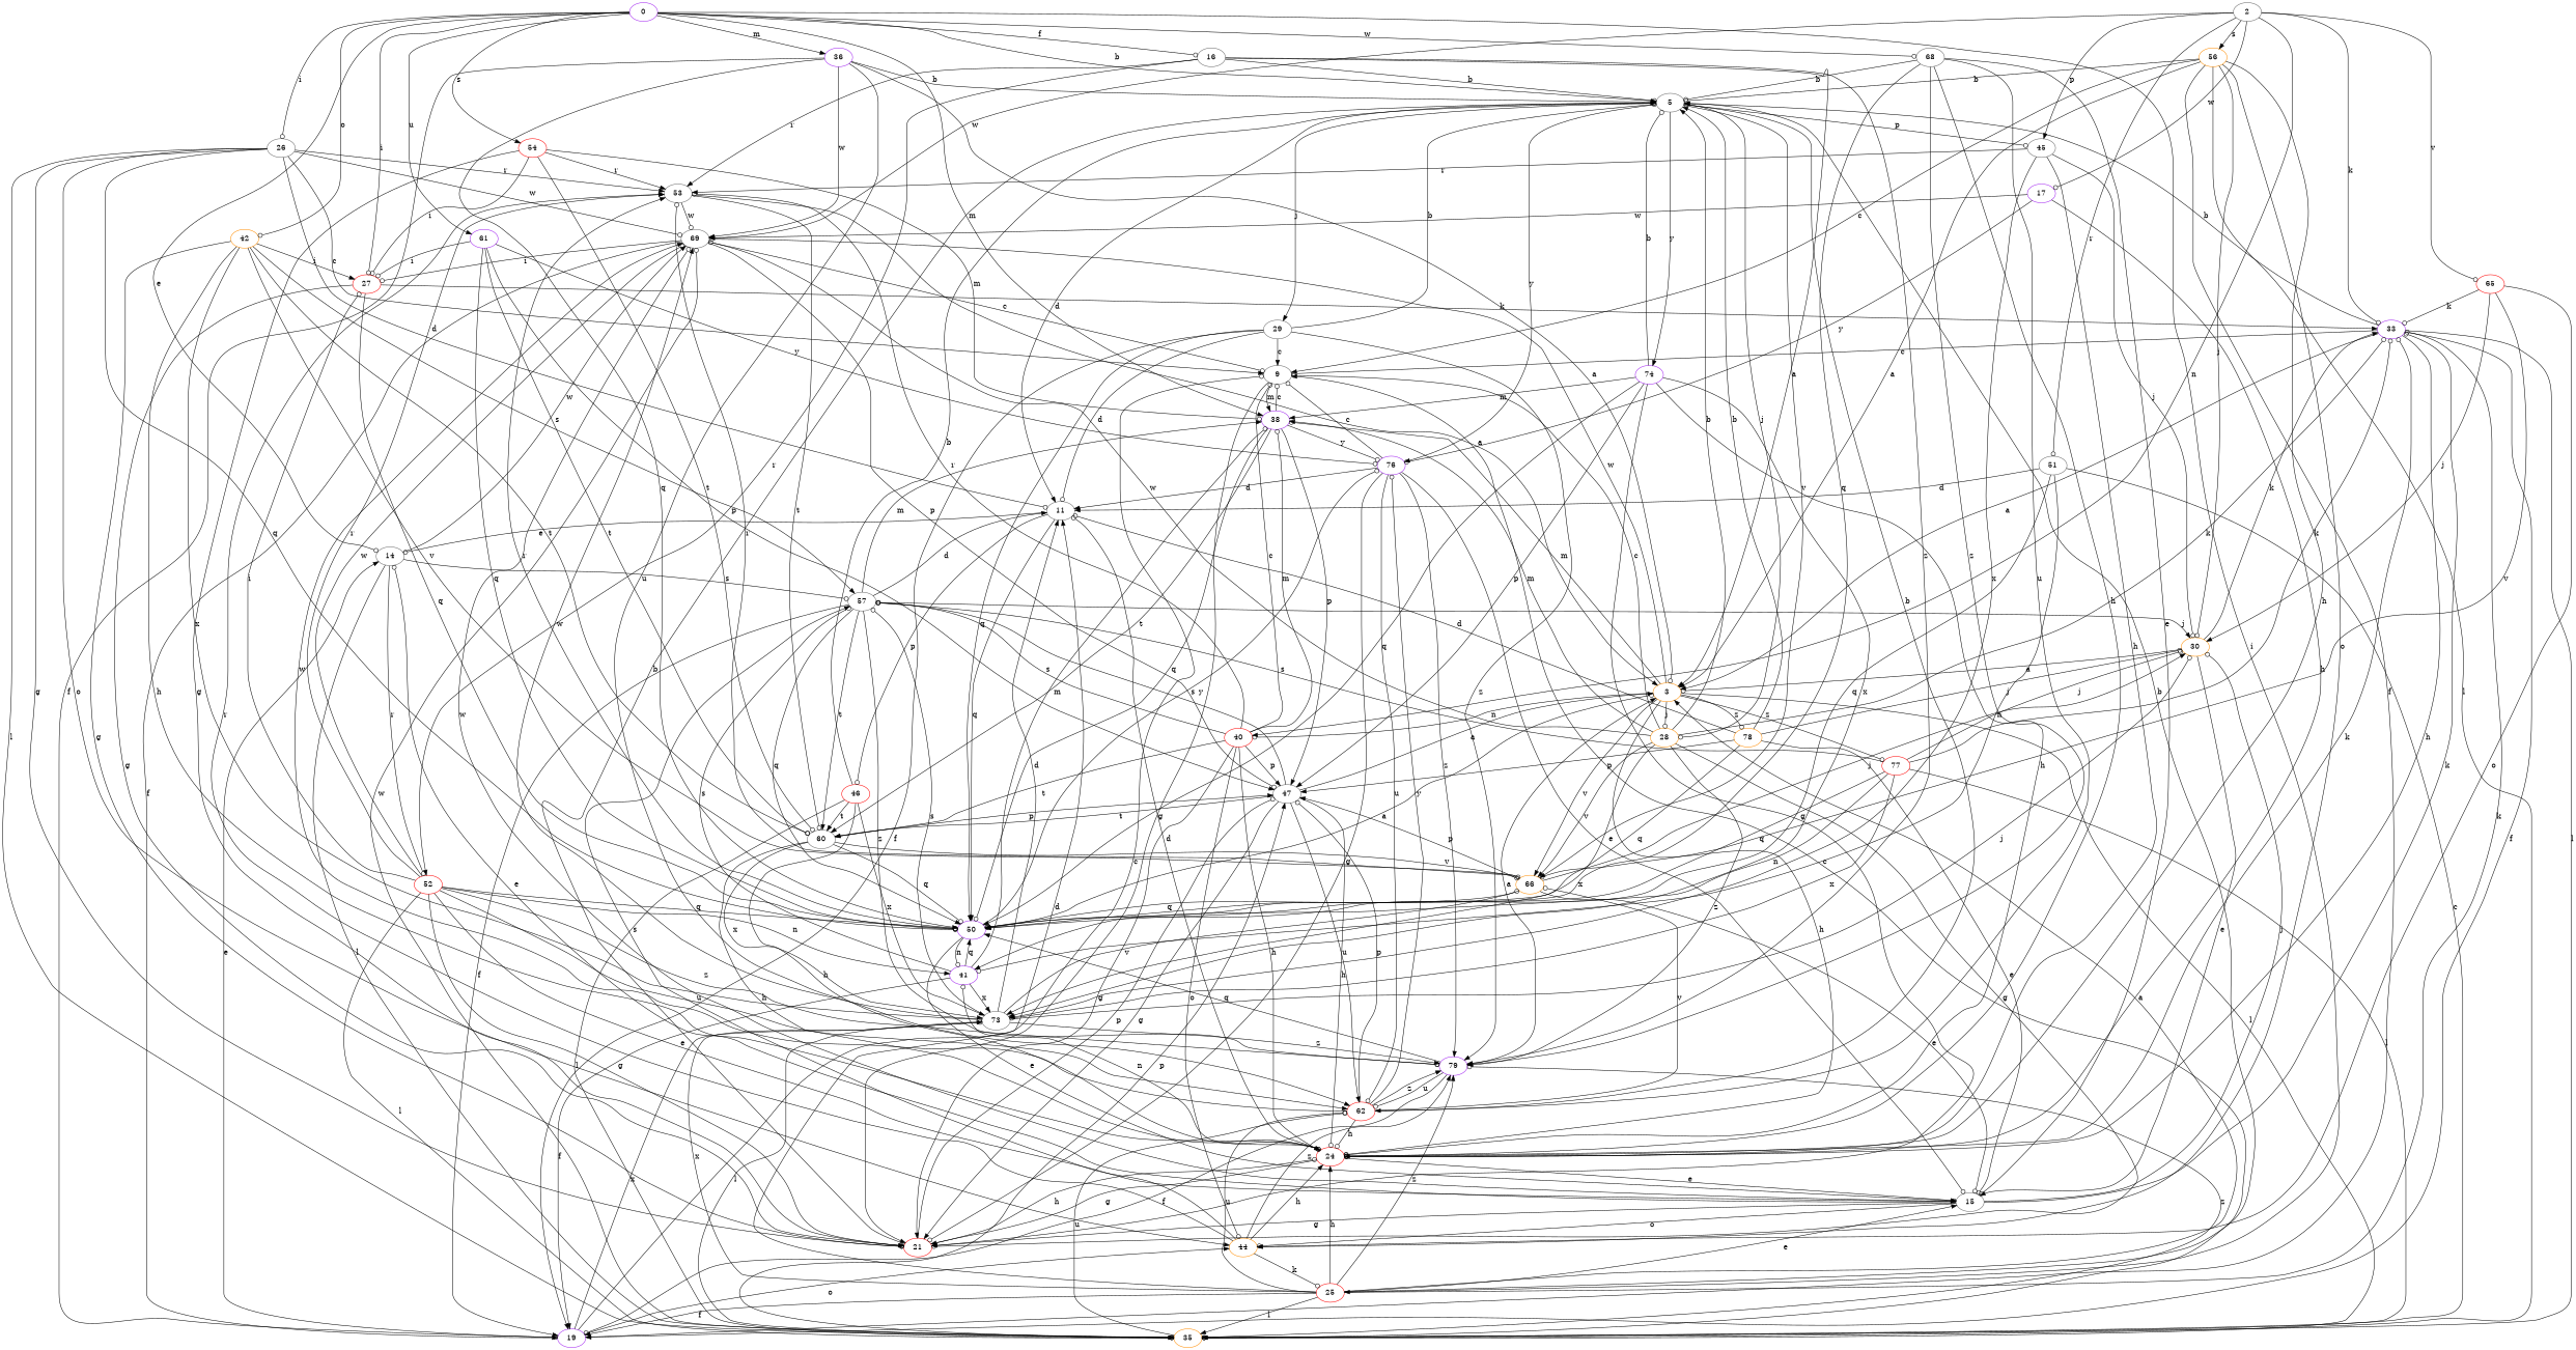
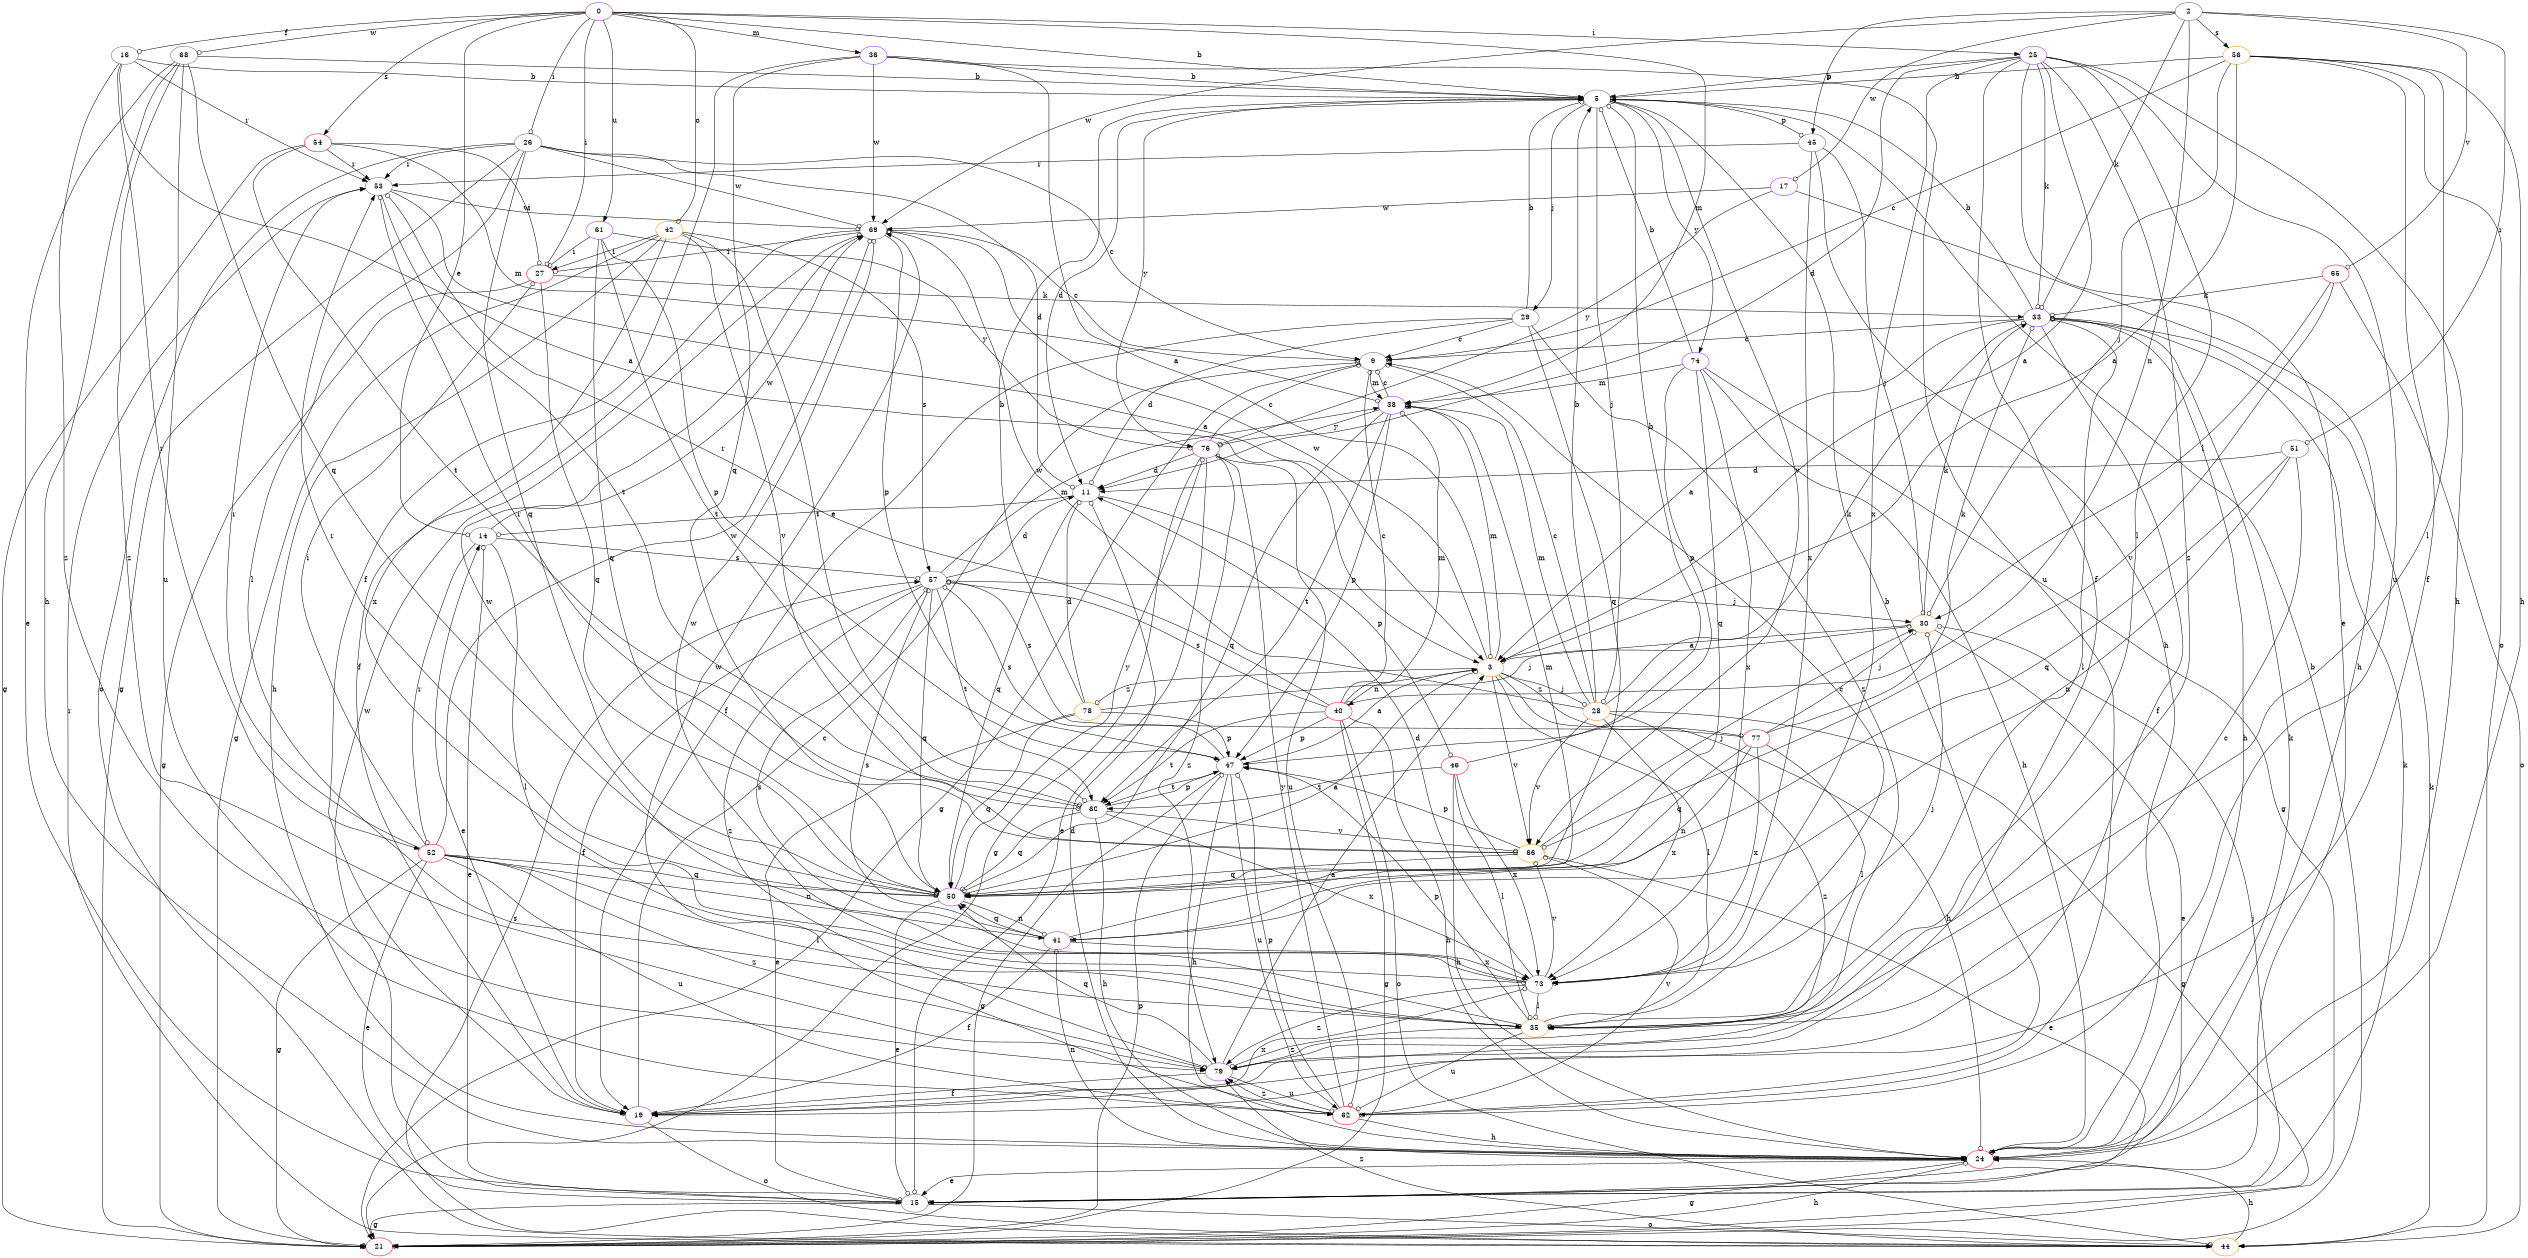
  strict digraph {
    node [color=gray40]
    edge [arrowhead=odot]
    0 [color=purple]
    5
    14
    16
-   25 [color=red]
+   25 [color=purple]
    26
    27 [color=red]
    36 [color=purple]
    38 [color=purple]
    42 [color=darkorange]
    54 [color=red]
    61 [color=purple]
    68
    45
    28 [color=darkorange]
    66 [color=darkorange]
    11
    29
    74 [color=purple]
    76 [color=purple]
    69
    35 [color=darkorange]
    52 [color=red]
    57
    3 [color=darkorange]
    53
    79 [color=purple]
    33 [color=purple]
    24 [color=red]
    15
    19 [color=purple]
    73
    62 [color=red]
    9
    21 [color=red]
    50 [color=purple]
    44 [color=darkorange]
    47
    60
    17 [color=purple]
    2
    40 [color=red]
    51
    56 [color=darkorange]
    65 [color=red]
    30 [color=darkorange]
    41 [color=purple]
    77 [color=red]
    78 [color=darkorange]
    46 [color=red]
    0 -> 5 [arrowhead=normal label=b]
    0 -> 14 [label=e]
    0 -> 16 [label=f]
    0 -> 25 [arrowhead=normal label=i]
    0 -> 26 [label=i]
    0 -> 27 [label=i]
    0 -> 36 [arrowhead=normal label=m]
    0 -> 38 [arrowhead=normal label=m]
    0 -> 42 [label=o]
    0 -> 54 [arrowhead=normal label=s]
    0 -> 61 [arrowhead=normal label=u]
    0 -> 68 [label=w]
    5 -> 45 [label=p]
    5 -> 28 [label=j]
    5 -> 66 [arrowhead=normal label=v]
    5 -> 11 [arrowhead=normal label=d]
    5 -> 29 [arrowhead=normal label=j]
    5 -> 74 [arrowhead=normal label=y]
    5 -> 76 [arrowhead=normal label=y]
    14 -> 69 [arrowhead=normal label=w]
    14 -> 35 [arrowhead=normal label=l]
    14 -> 52 [label=r]
    14 -> 57 [label=s]
    16 -> 5 [label=b]
    16 -> 52 [arrowhead=normal label=r]
    16 -> 3 [arrowhead=normal label=a]
    16 -> 53 [arrowhead=normal label=r]
    16 -> 79 [arrowhead=normal label=z]
    25 -> 5 [arrowhead=normal label=b]
    25 -> 11 [arrowhead=normal label=d]
    25 -> 35 [arrowhead=normal label=l]
    25 -> 3 [arrowhead=normal label=a]
    25 -> 79 [arrowhead=normal label=z]
    25 -> 33 [label=k]
    25 -> 24 [arrowhead=normal label=h]
    25 -> 15 [arrowhead=normal label=e]
    25 -> 19 [arrowhead=normal label=f]
    25 -> 73 [arrowhead=normal label=x]
    25 -> 62 [label=u]
    26 -> 11 [label=d]
    26 -> 69 [label=w]
    26 -> 35 [label=l]
    26 -> 53 [arrowhead=normal label=r]
    26 -> 9 [arrowhead=normal label=c]
    26 -> 21 [label=g]
    26 -> 50 [label=q]
    26 -> 44 [arrowhead=normal label=o]
    27 -> 33 [arrowhead=normal label=k]
    27 -> 21 [arrowhead=normal label=g]
    27 -> 50 [label=q]
    36 -> 5 [arrowhead=normal label=b]
    36 -> 69 [arrowhead=normal label=w]
    36 -> 3 [label=a]
    36 -> 19 [label=f]
    36 -> 62 [arrowhead=normal label=u]
    36 -> 50 [arrowhead=normal label=q]
    38 -> 76 [label=y]
    38 -> 9 [label=c]
    38 -> 50 [label=q]
    38 -> 47 [arrowhead=normal label=p]
    38 -> 60 [arrowhead=normal label=t]
    42 -> 27 [arrowhead=normal label=i]
    42 -> 66 [label=v]
    42 -> 57 [arrowhead=normal label=s]
    42 -> 24 [label=h]
    42 -> 73 [label=x]
    42 -> 21 [label=g]
    42 -> 60 [label=t]
    54 -> 27 [label=i]
    54 -> 38 [label=m]
    54 -> 53 [arrowhead=normal label=r]
    54 -> 21 [arrowhead=normal label=g]
    54 -> 60 [label=t]
    61 -> 27 [label=i]
    61 -> 76 [label=y]
    61 -> 50 [label=q]
    61 -> 47 [arrowhead=normal label=p]
    61 -> 60 [label=t]
    68 -> 5 [label=b]
    68 -> 79 [arrowhead=normal label=z]
    68 -> 24 [label=h]
    68 -> 15 [label=e]
    68 -> 62 [arrowhead=normal label=u]
    68 -> 50 [label=q]
    45 -> 53 [arrowhead=normal label=r]
    45 -> 24 [arrowhead=normal label=h]
    45 -> 73 [arrowhead=normal label=x]
    45 -> 30 [label=j]
    28 -> 5 [arrowhead=normal label=b]
    28 -> 38 [arrowhead=normal label=m]
    28 -> 66 [arrowhead=normal label=v]
    28 -> 69 [label=w]
    28 -> 79 [arrowhead=normal label=z]
    28 -> 33 [label=k]
    28 -> 73 [arrowhead=normal label=x]
    28 -> 9 [label=c]
    28 -> 21 [label=g]
    66 -> 53 [label=r]
    66 -> 15 [label=e]
    66 -> 50 [arrowhead=normal label=q]
    66 -> 47 [arrowhead=normal label=p]
    66 -> 30 [arrowhead=normal label=j]
    11 -> 14 [label=e]
    11 -> 50 [arrowhead=normal label=q]
    11 -> 46 [label=p]
    29 -> 5 [label=b]
    29 -> 11 [label=d]
    29 -> 79 [arrowhead=normal label=z]
    29 -> 19 [arrowhead=normal label=f]
    29 -> 9 [arrowhead=normal label=c]
    29 -> 50 [arrowhead=normal label=q]
    74 -> 5 [label=b]
    74 -> 38 [arrowhead=normal label=m]
    74 -> 24 [label=h]
    74 -> 73 [arrowhead=normal label=x]
    74 -> 21 [arrowhead=normal label=g]
    74 -> 50 [arrowhead=normal label=q]
    74 -> 47 [arrowhead=normal label=p]
    76 -> 11 [arrowhead=normal label=d]
    76 -> 79 [arrowhead=normal label=z]
    76 -> 15 [label=e]
    76 -> 62 [label=u]
    76 -> 9 [label=c]
    76 -> 21 [label=g]
    69 -> 27 [label=i]
    69 -> 19 [arrowhead=normal label=f]
    69 -> 9 [label=c]
    69 -> 47 [label=p]
    35 -> 69 [label=w]
    35 -> 79 [label=z]
    35 -> 62 [label=u]
    35 -> 9 [arrowhead=normal label=c]
    35 -> 47 [arrowhead=normal label=p]
    52 -> 27 [label=i]
    52 -> 69 [label=w]
    52 -> 35 [arrowhead=normal label=l]
    52 -> 53 [arrowhead=normal label=r]
    52 -> 79 [label=z]
    52 -> 15 [arrowhead=normal label=e]
    52 -> 62 [arrowhead=normal label=u]
    52 -> 21 [label=g]
    52 -> 50 [label=q]
    52 -> 41 [arrowhead=normal label=n]
    57 -> 38 [arrowhead=normal label=m]
    57 -> 11 [arrowhead=normal label=d]
    57 -> 79 [label=z]
    57 -> 19 [arrowhead=normal label=f]
    57 -> 50 [arrowhead=normal label=q]
    57 -> 60 [arrowhead=normal label=t]
    57 -> 30 [arrowhead=normal label=j]
    3 -> 38 [label=m]
    3 -> 28 [label=j]
    3 -> 66 [arrowhead=normal label=v]
    3 -> 69 [label=w]
    3 -> 35 [label=l]
    3 -> 24 [label=h]
    3 -> 40 [label=n]
    3 -> 77 [label=z]
    3 -> 78 [label=z]
    53 -> 69 [label=w]
    53 -> 3 [arrowhead=normal label=a]
    53 -> 60 [label=t]
    79 -> 3 [arrowhead=normal label=a]
    79 -> 19 [label=f]
    79 -> 62 [label=u]
    79 -> 50 [arrowhead=normal label=q]
    33 -> 5 [arrowhead=normal label=b]
    33 -> 35 [arrowhead=normal label=l]
    33 -> 3 [arrowhead=normal label=a]
    33 -> 24 [label=h]
    33 -> 19 [arrowhead=normal label=f]
    33 -> 9 [label=c]
    24 -> 11 [label=d]
    24 -> 33 [label=k]
    24 -> 15 [arrowhead=normal label=e]
    24 -> 21 [arrowhead=normal label=g]
    24 -> 41 [label=n]
    15 -> 14 [label=e]
    15 -> 69 [label=w]
    15 -> 33 [label=k]
    15 -> 21 [arrowhead=normal label=g]
    15 -> 44 [label=o]
    15 -> 30 [label=j]
    19 -> 14 [arrowhead=normal label=e]
    19 -> 73 [label=x]
    19 -> 9 [label=c]
    19 -> 44 [arrowhead=normal label=o]
    73 -> 66 [label=v]
    73 -> 11 [arrowhead=normal label=d]
    73 -> 69 [arrowhead=normal label=w]
    73 -> 35 [label=l]
    73 -> 57 [label=s]
    73 -> 79 [arrowhead=normal label=z]
    73 -> 30 [label=j]
    62 -> 5 [label=b]
    62 -> 66 [label=v]
    62 -> 76 [label=y]
    62 -> 69 [arrowhead=normal label=w]
    62 -> 79 [arrowhead=normal label=z]
    62 -> 24 [label=h]
    62 -> 47 [label=p]
    9 -> 38 [arrowhead=normal label=m]
    9 -> 21 [arrowhead=normal label=g]
    21 -> 5 [arrowhead=normal label=b]
    21 -> 24 [label=h]
    21 -> 47 [label=p]
    50 -> 76 [label=y]
    50 -> 3 [label=a]
    50 -> 53 [arrowhead=normal label=r]
    50 -> 15 [label=e]
    50 -> 41 [label=n]
    44 -> 57 [arrowhead=normal label=s]
    44 -> 53 [arrowhead=normal label=r]
    44 -> 79 [arrowhead=normal label=z]
-   44 -> 25 [label=k]
+   44 -> 33 [label=k]
    44 -> 24 [arrowhead=normal label=h]
    47 -> 57 [label=s]
    47 -> 3 [arrowhead=normal label=a]
    47 -> 24 [label=h]
    47 -> 62 [arrowhead=normal label=u]
    47 -> 21 [arrowhead=normal label=g]
    47 -> 60 [arrowhead=normal label=t]
    60 -> 66 [label=v]
    60 -> 24 [arrowhead=normal label=h]
    60 -> 73 [arrowhead=normal label=x]
    60 -> 50 [label=q]
    60 -> 47 [arrowhead=normal label=p]
    17 -> 76 [label=y]
    17 -> 69 [arrowhead=normal label=w]
    17 -> 24 [label=h]
    2 -> 45 [arrowhead=normal label=p]
    2 -> 69 [arrowhead=normal label=w]
    2 -> 33 [label=k]
    2 -> 17 [label=w]
    2 -> 40 [arrowhead=normal label=n]
    2 -> 51 [label=r]
    2 -> 56 [arrowhead=normal label=s]
    2 -> 65 [label=v]
    40 -> 38 [label=m]
    40 -> 57 [label=s]
    40 -> 53 [label=r]
    40 -> 24 [arrowhead=normal label=h]
    40 -> 9 [label=c]
    40 -> 21 [arrowhead=normal label=g]
    40 -> 44 [label=o]
    40 -> 47 [arrowhead=normal label=p]
    40 -> 60 [arrowhead=normal label=t]
    51 -> 11 [arrowhead=normal label=d]
    51 -> 35 [label=c]
    51 -> 50 [label=q]
    51 -> 41 [label=n]
    56 -> 5 [label=b]
    56 -> 35 [arrowhead=normal label=l]
    56 -> 3 [arrowhead=normal label=a]
    56 -> 24 [label=h]
    56 -> 19 [arrowhead=normal label=f]
    56 -> 9 [arrowhead=normal label=c]
    56 -> 44 [arrowhead=normal label=o]
    56 -> 30 [label=j]
    65 -> 66 [label=v]
    65 -> 33 [label=k]
    65 -> 44 [arrowhead=normal label=o]
-   65 -> 30 [arrowhead=normal label=j]
+   65 -> 30 [arrowhead=normal label=l]
    30 -> 3 [label=a]
    30 -> 33 [arrowhead=normal label=k]
    30 -> 15 [arrowhead=normal label=e]
    41 -> 38 [label=m]
    41 -> 57 [label=s]
    41 -> 19 [arrowhead=normal label=f]
    41 -> 73 [arrowhead=normal label=x]
    41 -> 50 [arrowhead=normal label=q]
    77 -> 35 [label=l]
    77 -> 57 [label=s]
    77 -> 33 [label=k]
    77 -> 73 [label=x]
    77 -> 50 [arrowhead=normal label=q]
    77 -> 30 [label=j]
    77 -> 41 [arrowhead=normal label=n]
    78 -> 5 [arrowhead=normal label=b]
    78 -> 11 [label=d]
    78 -> 15 [label=e]
    78 -> 50 [arrowhead=normal label=q]
    78 -> 47 [arrowhead=normal label=p]
    78 -> 30 [label=j]
    46 -> 5 [label=b]
    46 -> 35 [label=l]
    46 -> 24 [label=h]
    46 -> 73 [arrowhead=normal label=x]
    46 -> 60 [arrowhead=normal label=t]
  }
